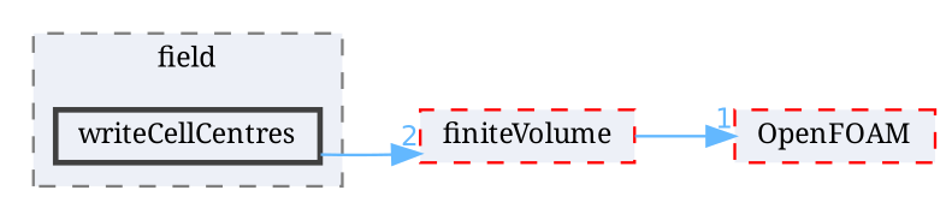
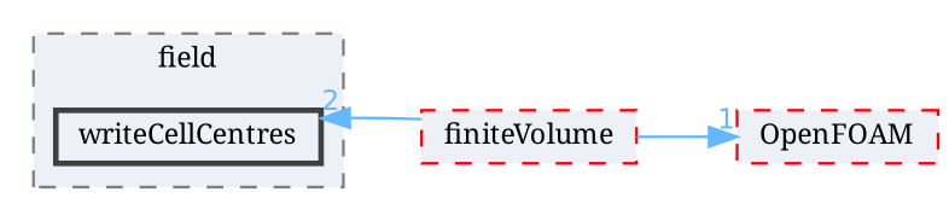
  digraph {
    compound=true
    fontname="Noto Serif"
    rankdir=LR
    node [color=red fillcolor="#edf0f7" fontname="Noto Serif" fontsize=10 shape=box style="filled,dashed"]
    edge [color=steelblue1 fontcolor=steelblue1 fontname="Noto Serif" fontsize=10 labeldistance=1.5 labelfontname=Helvetica labelfontsize=10]
    n1 [color=grey25 height=0.2 label=writeCellCentres style="filled,bold" width=0.4]
    n2 [height=0.2 label=finiteVolume width=0.4]
    n3 [height=0.2 label=OpenFOAM width=0.4]
    subgraph cluster_1 {
      bgcolor="#edf0f7"
      fontsize=10
      label=field
      pencolor=grey50
      style="filled,dashed"
      n1
    }
-   n1 -> n2 [headlabel=2]
+   n2 -> n1 [headlabel=2]
    n2 -> n3 [headlabel=1]
  }
